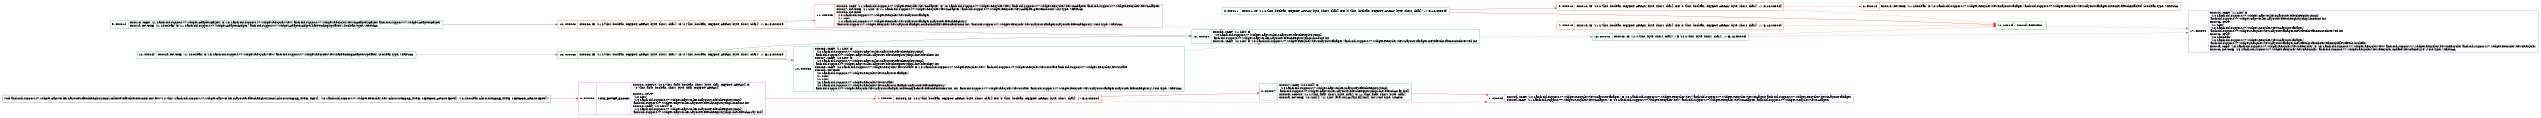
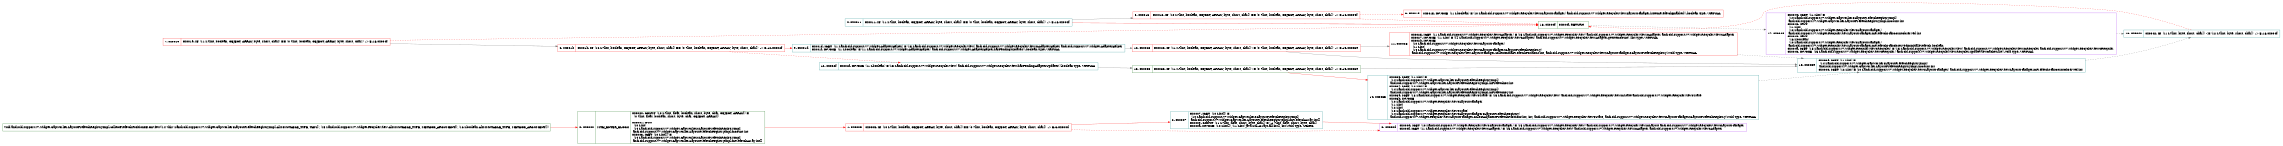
  digraph {
    rankdir=LR
    node [color=red shape=record]
    edge [color=red style=solid]
-   n1 [color=purple label="{0\:\ 0x0000|MTH_ENTER_BLOCK\l|0x0000: CONST  (r0 I:?[int, float, boolean, short, byte, char, OBJECT, ARRAY]) = \l  (0 ?[int, float, boolean, short, byte, char, OBJECT, ARRAY])\l \l0x0001: IPUT  \l  (r0 I:int)\l  (r4 I:android.support.v7.widget.GapWorker$LayoutPrefetchRegistryImpl)\l android.support.v7.widget.GapWorker.LayoutPrefetchRegistryImpl.mCount int \l0x0003: IGET  (r0 I:int[]) = \l  (r4 I:android.support.v7.widget.GapWorker$LayoutPrefetchRegistryImpl)\l android.support.v7.widget.GapWorker.LayoutPrefetchRegistryImpl.mPrefetchArray int[] \l}"]
+   n1 [color=darkgreen label="{0\:\ 0x0000|MTH_ENTER_BLOCK\l|0x0000: CONST  (r0 I:?[int, float, boolean, short, byte, char, OBJECT, ARRAY]) = \l  (0 ?[int, float, boolean, short, byte, char, OBJECT, ARRAY])\l \l0x0001: IPUT  \l  (r0 I:int)\l  (r4 I:android.support.v7.widget.GapWorker$LayoutPrefetchRegistryImpl)\l android.support.v7.widget.GapWorker.LayoutPrefetchRegistryImpl.mCount int \l0x0003: IGET  (r0 I:int[]) = \l  (r4 I:android.support.v7.widget.GapWorker$LayoutPrefetchRegistryImpl)\l android.support.v7.widget.GapWorker.LayoutPrefetchRegistryImpl.mPrefetchArray int[] \l}"]
    n2 [label="{1\:\ 0x0005|0x0005: IF  (r0 I:?[int, boolean, OBJECT, ARRAY, byte, short, char]) == (0 ?[int, boolean, OBJECT, ARRAY, byte, short, char])  \-\> B:3:0x000d \l}"]
    n3 [color=teal label="{2\:\ 0x0007|0x0007: IGET  (r0 I:int[]) = \l  (r4 I:android.support.v7.widget.GapWorker$LayoutPrefetchRegistryImpl)\l android.support.v7.widget.GapWorker.LayoutPrefetchRegistryImpl.mPrefetchArray int[] \l0x0009: CONST  (r1 I:?[int, float, short, byte, char]) = (\-1 ?[int, float, short, byte, char]) \l0x000a: INVOKE  (r0 I:int[]), (r1 I:int) java.util.Arrays.fill(int[], int):void type: STATIC \l}"]
    n4 [color=purple label="{3\:\ 0x000d|0x000d: IGET  (r0 I:android.support.v7.widget.RecyclerView$LayoutManager) = (r5 I:android.support.v7.widget.RecyclerView) android.support.v7.widget.RecyclerView.mLayout android.support.v7.widget.RecyclerView$LayoutManager \l0x000f: IGET  (r1 I:android.support.v7.widget.RecyclerView$Adapter) = (r5 I:android.support.v7.widget.RecyclerView) android.support.v7.widget.RecyclerView.mAdapter android.support.v7.widget.RecyclerView$Adapter \l}"]
    n5 [color=teal label="{4\:\ 0x0011|0x0011: IF  (r1 I:?[int, boolean, OBJECT, ARRAY, byte, short, char]) == (0 ?[int, boolean, OBJECT, ARRAY, byte, short, char])  \-\> B:18:0x004f \l}"]
    n6 [label="{5\:\ 0x0013|0x0013: IF  (r0 I:?[int, boolean, OBJECT, ARRAY, byte, short, char]) == (0 ?[int, boolean, OBJECT, ARRAY, byte, short, char])  \-\> B:18:0x004f \l}"]
    n7 [color=darkgreen label="{18\:\ 0x004f|0x004f: RETURN   \l}"]
    n8 [label="{6\:\ 0x0015|0x0015: INVOKE  (r1 I:boolean) = (r0 I:android.support.v7.widget.RecyclerView$LayoutManager) android.support.v7.widget.RecyclerView.LayoutManager.isItemPrefetchEnabled():boolean type: VIRTUAL \l}"]
    n9 [color=purple label="{17\:\ 0x0044|0x0044: IGET  (r1 I:int) = \l  (r4 I:android.support.v7.widget.GapWorker$LayoutPrefetchRegistryImpl)\l android.support.v7.widget.GapWorker.LayoutPrefetchRegistryImpl.mCount int \l0x0046: IPUT  \l  (r1 I:int)\l  (r0 I:android.support.v7.widget.RecyclerView$LayoutManager)\l android.support.v7.widget.RecyclerView.LayoutManager.mPrefetchMaxCountObserved int \l0x0048: IPUT  \l  (r6 I:boolean)\l  (r0 I:android.support.v7.widget.RecyclerView$LayoutManager)\l android.support.v7.widget.RecyclerView.LayoutManager.mPrefetchMaxObservedInInitialPrefetch boolean \l0x004a: IGET  (r5 I:android.support.v7.widget.RecyclerView$Recycler) = (r5 I:android.support.v7.widget.RecyclerView) android.support.v7.widget.RecyclerView.mRecycler android.support.v7.widget.RecyclerView$Recycler \l0x004c: INVOKE  (r5 I:android.support.v7.widget.RecyclerView$Recycler) android.support.v7.widget.RecyclerView.Recycler.updateViewCacheSize():void type: VIRTUAL \l}"]
    n10 [label="{7\:\ 0x0019|0x0019: IF  (r1 I:?[int, boolean, OBJECT, ARRAY, byte, short, char]) == (0 ?[int, boolean, OBJECT, ARRAY, byte, short, char])  \-\> B:18:0x004f \l}"]
+   n11 [label="{8\:\ 0x001b|0x001b: IF  (r6 I:?[int, boolean, OBJECT, ARRAY, byte, short, char]) == (0 ?[int, boolean, OBJECT, ARRAY, byte, short, char])  \-\> B:12:0x002f \l}"]
    n12 [color=teal label="{9\:\ 0x001d|0x001d: IGET  (r1 I:android.support.v7.widget.AdapterHelper) = (r5 I:android.support.v7.widget.RecyclerView) android.support.v7.widget.RecyclerView.mAdapterHelper android.support.v7.widget.AdapterHelper \l0x001f: INVOKE  (r1 I:boolean) = (r1 I:android.support.v7.widget.AdapterHelper) android.support.v7.widget.AdapterHelper.hasPendingUpdates():boolean type: VIRTUAL \l}"]
    n13 [color=teal label="{12\:\ 0x002f|0x002f: INVOKE  (r1 I:boolean) = (r5 I:android.support.v7.widget.RecyclerView) android.support.v7.widget.RecyclerView.hasPendingAdapterUpdates():boolean type: VIRTUAL \l}"]
    n14 [label="{10\:\ 0x0023|0x0023: IF  (r1 I:?[int, boolean, OBJECT, ARRAY, byte, short, char]) != (0 ?[int, boolean, OBJECT, ARRAY, byte, short, char])  \-\> B:15:0x003e \l}"]
    n15 [color=darkgreen label="{13\:\ 0x0033|0x0033: IF  (r1 I:?[int, boolean, OBJECT, ARRAY, byte, short, char]) != (0 ?[int, boolean, OBJECT, ARRAY, byte, short, char])  \-\> B:15:0x003e \l}"]
    n16 [label="{11\:\ 0x0025|0x0025: IGET  (r1 I:android.support.v7.widget.RecyclerView$Adapter) = (r5 I:android.support.v7.widget.RecyclerView) android.support.v7.widget.RecyclerView.mAdapter android.support.v7.widget.RecyclerView$Adapter \l0x0027: INVOKE  (r1 I:int) = (r1 I:android.support.v7.widget.RecyclerView$Adapter) android.support.v7.widget.RecyclerView.Adapter.getItemCount():int type: VIRTUAL \l0x002b: INVOKE  \l  (r0 I:android.support.v7.widget.RecyclerView$LayoutManager)\l  (r1 I:int)\l  (r4 I:android.support.v7.widget.RecyclerView$LayoutManager$LayoutPrefetchRegistry)\l android.support.v7.widget.RecyclerView.LayoutManager.collectInitialPrefetchPositions(int, android.support.v7.widget.RecyclerView$LayoutManager$LayoutPrefetchRegistry):void type: VIRTUAL \l}"]
    n17 [color=teal label="{15\:\ 0x003e|0x003e: IGET  (r1 I:int) = \l  (r4 I:android.support.v7.widget.GapWorker$LayoutPrefetchRegistryImpl)\l android.support.v7.widget.GapWorker.LayoutPrefetchRegistryImpl.mCount int \l0x0040: IGET  (r2 I:int) = (r0 I:android.support.v7.widget.RecyclerView$LayoutManager) android.support.v7.widget.RecyclerView.LayoutManager.mPrefetchMaxCountObserved int \l}"]
    n18 [color=teal label="{16\:\ 0x0042|0x0042: IF  (r1 I:?[int, byte, short, char]) \<= (r2 I:?[int, byte, short, char])  \-\> B:18:0x004f \l}"]
    n19 [color=teal label="{14\:\ 0x0035|0x0035: IGET  (r1 I:int) = \l  (r4 I:android.support.v7.widget.GapWorker$LayoutPrefetchRegistryImpl)\l android.support.v7.widget.GapWorker.LayoutPrefetchRegistryImpl.mPrefetchDx int \l0x0037: IGET  (r2 I:int) = \l  (r4 I:android.support.v7.widget.GapWorker$LayoutPrefetchRegistryImpl)\l android.support.v7.widget.GapWorker.LayoutPrefetchRegistryImpl.mPrefetchDy int \l0x0039: IGET  (r3 I:android.support.v7.widget.RecyclerView$State) = (r5 I:android.support.v7.widget.RecyclerView) android.support.v7.widget.RecyclerView.mState android.support.v7.widget.RecyclerView$State \l0x003b: INVOKE  \l  (r0 I:android.support.v7.widget.RecyclerView$LayoutManager)\l  (r1 I:int)\l  (r2 I:int)\l  (r3 I:android.support.v7.widget.RecyclerView$State)\l  (r4 I:android.support.v7.widget.RecyclerView$LayoutManager$LayoutPrefetchRegistry)\l android.support.v7.widget.RecyclerView.LayoutManager.collectAdjacentPrefetchPositions(int, int, android.support.v7.widget.RecyclerView$State, android.support.v7.widget.RecyclerView$LayoutManager$LayoutPrefetchRegistry):void type: VIRTUAL \l}"]
    n20 [color=darkgreen label="{void android.support.v7.widget.GapWorker.LayoutPrefetchRegistryImpl.collectPrefetchPositionsFromView((r4 'this' I:android.support.v7.widget.GapWorker$LayoutPrefetchRegistryImpl A[IMMUTABLE_TYPE, THIS]), (r5 I:android.support.v7.widget.RecyclerView A[IMMUTABLE_TYPE, METHOD_ARGUMENT]), (r6 I:boolean A[IMMUTABLE_TYPE, METHOD_ARGUMENT])) }"]
    n1 -> n2
    n2 -> n3
    n2 -> n4 [style=dashed]
    n3 -> n4
    n5 -> n6 [color=gray40]
    n5 -> n7
    n6 -> n7 [style=dashed]
    n6 -> n8 [style=dashed]
    n7 -> n9 [color=gray40 style=dashed]
    n10 -> n7 [style=dashed]
+   n10 -> n11 [color=gray40]
+   n11 -> n12
+   n11 -> n13 [style=dashed]
    n12 -> n14 [color=gray40]
    n13 -> n15 [color=gray40]
    n14 -> n16 [color=gray40]
    n14 -> n17 [color=gray40]
    n15 -> n17 [color=gray40]
    n15 -> n19
    n16 -> n17 [color=gray40 style=dashed]
    n17 -> n18 [color=gray40 style=dashed]
    n18 -> n7 [style=dashed]
-   n18 -> n9 [color=gray40 style=dashed]
+   n9 -> n18 [color=gray40 style=dashed]
    n19 -> n17 [color=gray40 style=dashed]
    n20 -> n1
  }
